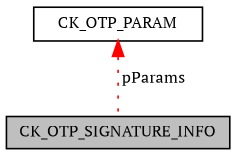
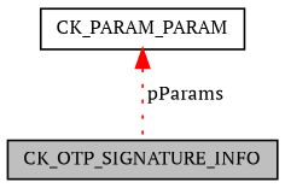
  digraph {
    fontname="PT Serif"
    node [color=black fontname="PT Serif" fontsize=10 shape=record style=filled]
    n1 [fillcolor=grey75 fontcolor=black height=0.2 label=CK_OTP_SIGNATURE_INFO width=0.4]
-   n2 [fillcolor=white height=0.2 label=CK_OTP_PARAM width=0.4]
+   n2 [fillcolor=white height=0.2 label=CK_PARAM_PARAM width=0.4]
    n2 -> n1 [color=red dir=back fontname="PT Serif" fontsize=10 label=" pParams" labelfontname=Helvetica labelfontsize=10 style=dotted]
  }
